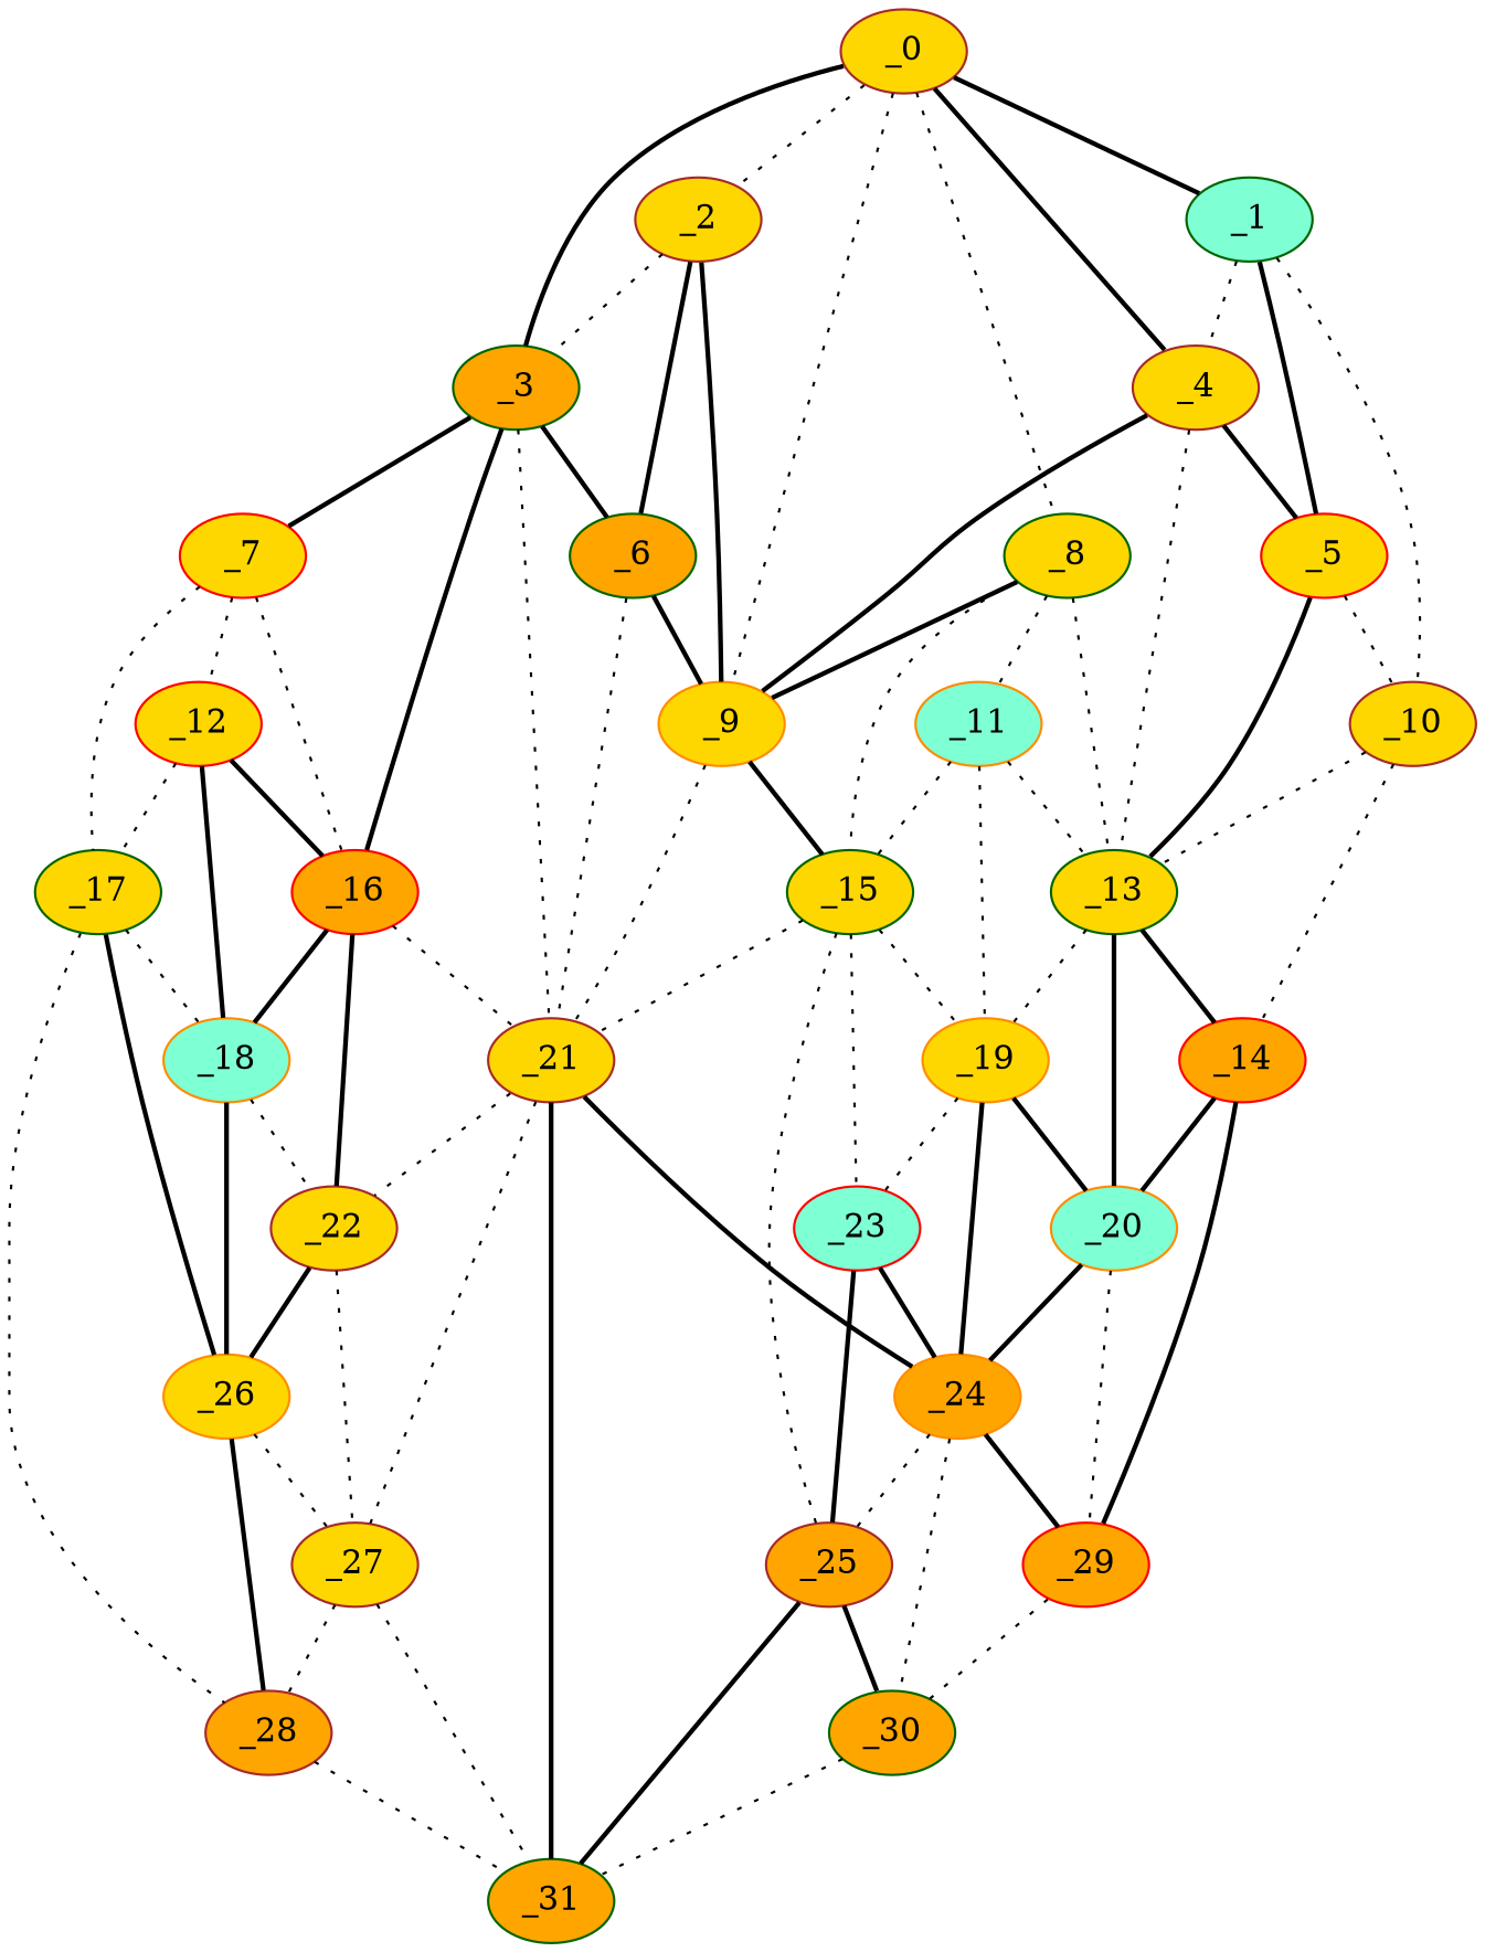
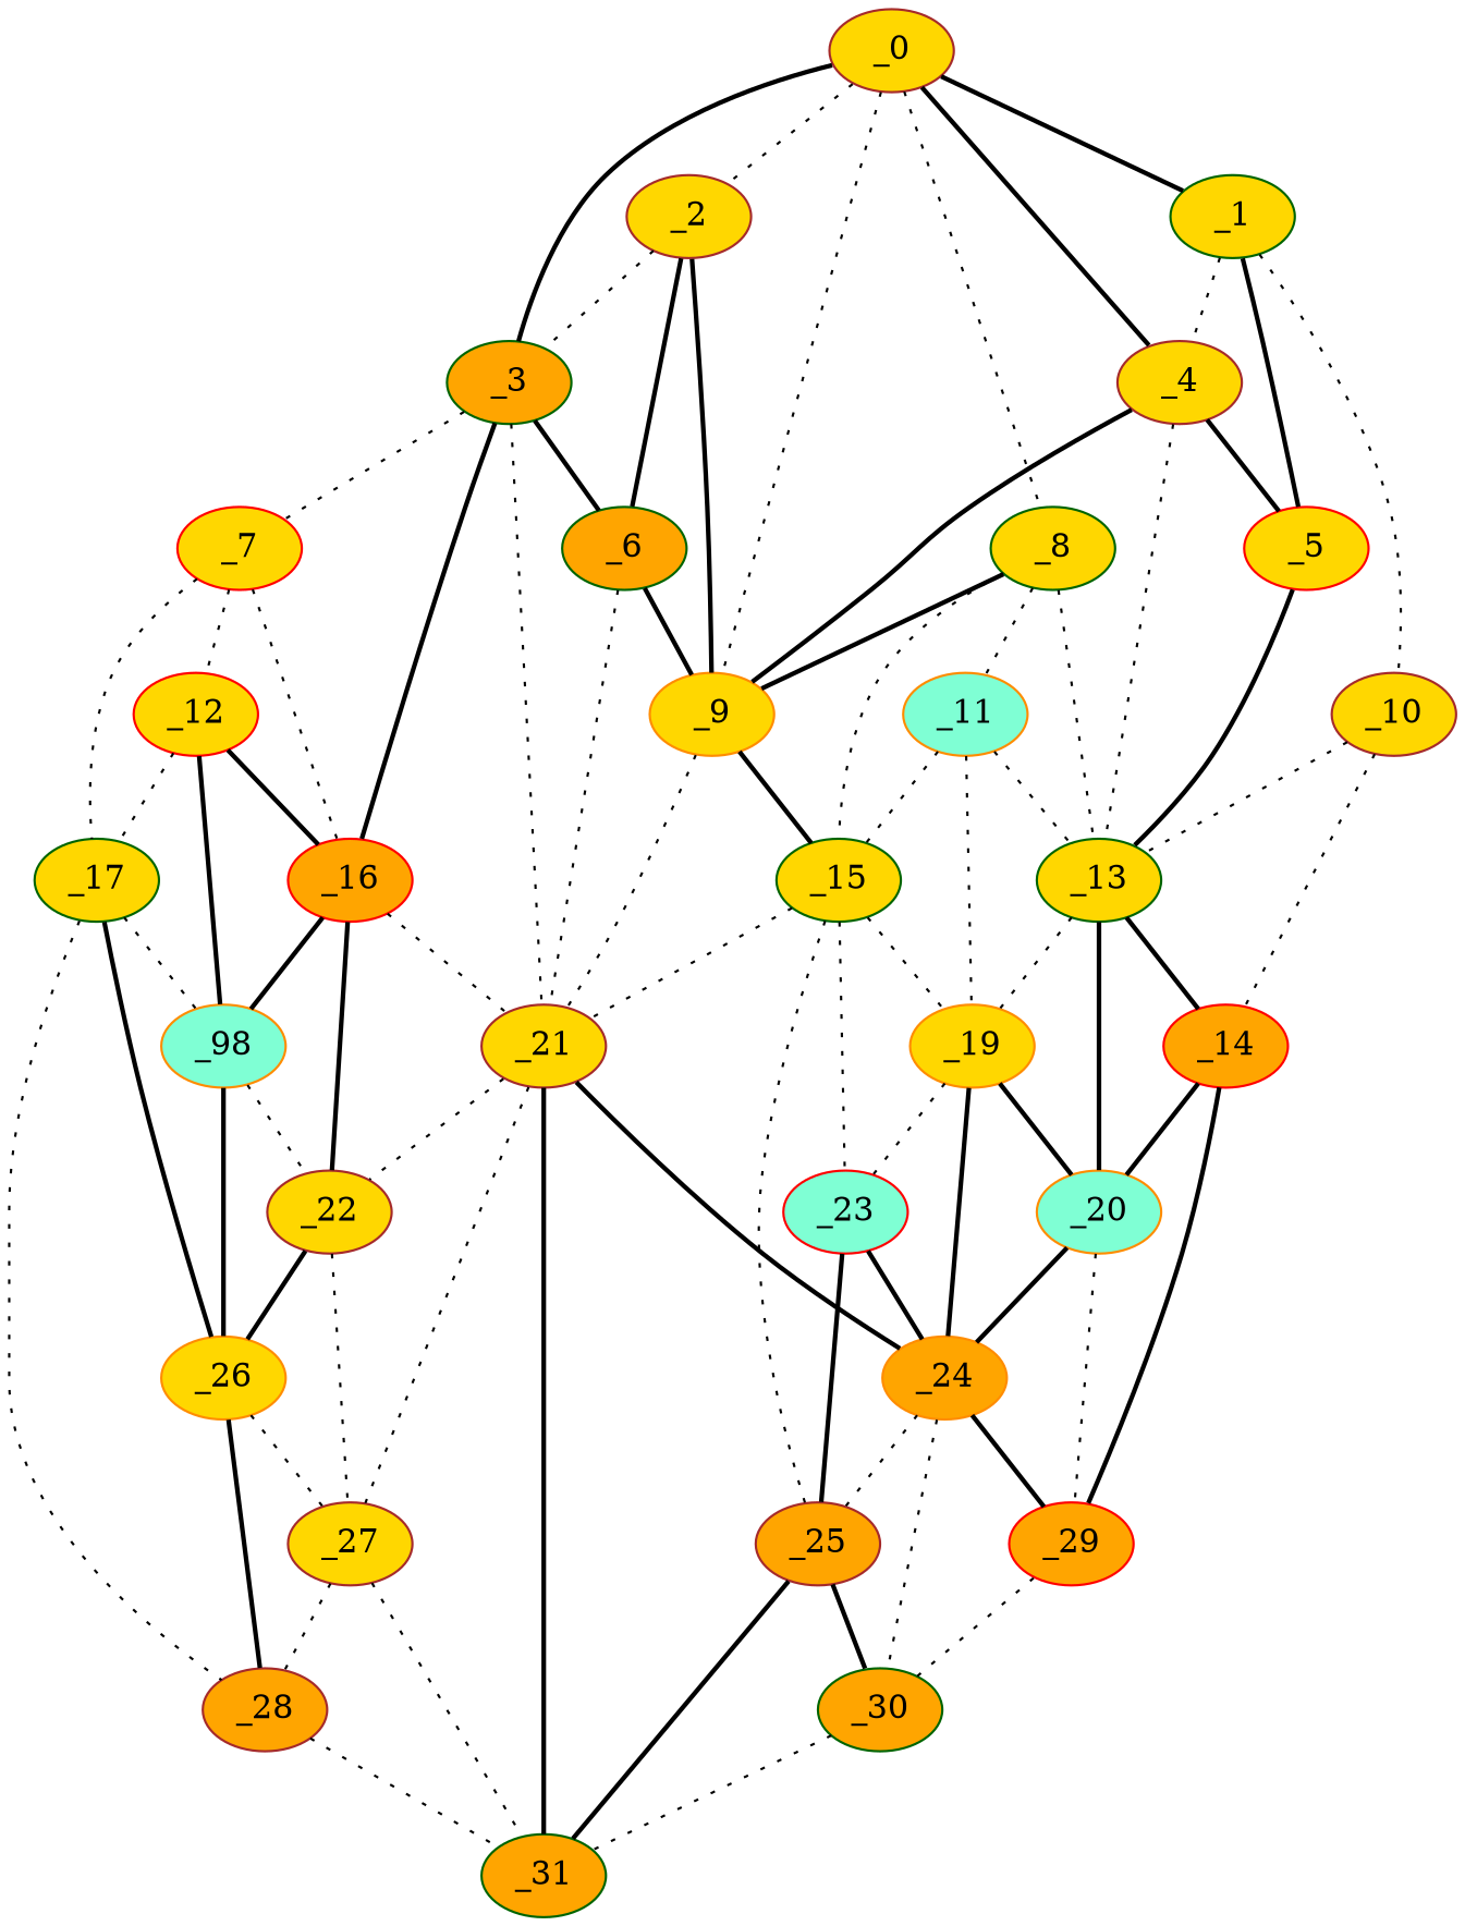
  graph {
    node [color=brown fillcolor=gold style=filled x=61 y=6]
    edge [style=dotted valence=2]
    _0 [x=37 y=43]
-   _1 [color=darkgreen fillcolor=aquamarine x=38 y=8]
+   _1 [color=darkgreen x=38 y=8]
    _2 [x=39 y=53]
    _3 [color=darkgreen fillcolor=orange x=40 y=73]
    _4 [x=41 y=28]
    _8 [color=darkgreen x=47 y=32]
    _9 [color=darkorange x=47 y=54]
    _5 [color=red x=45]
    _10 [x=50 y=3]
    _6 [color=darkgreen fillcolor=orange x=45 y=70]
    _7 [color=red x=46 y=110]
    _16 [color=red fillcolor=orange y=103]
    _21 [x=68 y=87]
    _13 [color=darkgreen x=57 y=21]
    _11 [color=darkorange fillcolor=aquamarine x=53 y=31]
    _15 [color=darkgreen y=38]
    _14 [color=red fillcolor=orange]
    _12 [color=red x=56 y=113]
    _17 [color=darkgreen y=122]
-   _18 [color=darkorange fillcolor=aquamarine x=63 y=114]
+   _18 [color=darkorange fillcolor=aquamarine x=63 y=114 label=_98]
    _22 [x=68 y=100]
    _27 [x=85 y=101]
    _31 [color=darkgreen fillcolor=orange x=97 y=23]
    _24 [color=darkorange fillcolor=orange x=77 y=21]
    _19 [color=darkorange x=67 y=23]
    _20 [color=darkorange fillcolor=aquamarine x=68 y=12]
    _25 [fillcolor=orange x=78 y=29]
    _23 [color=red fillcolor=aquamarine x=72 y=29]
    _29 [color=red fillcolor=orange x=86 y=13]
    _26 [color=darkorange x=81 y=112]
    _28 [fillcolor=orange x=85 y=120]
    _30 [color=darkgreen fillcolor=orange x=93 y=16]
    _0 -- _1 [style=bold valence=1]
    _0 -- _2 [valence=1]
    _0 -- _3 [style=bold valence=1]
    _0 -- _4 [style=bold valence=1]
    _0 -- _8
    _0 -- _9 [valence=1]
    _1 -- _4
    _1 -- _5 [style=bold valence=1]
    _1 -- _10 [valence=1]
    _2 -- _3
    _2 -- _9 [style=bold]
    _2 -- _6 [style=bold valence=1]
    _3 -- _6 [style=bold valence=1]
-   _3 -- _7 [style=bold valence=1]
+   _3 -- _7 [valence=1]
    _3 -- _16 [style=bold]
    _3 -- _21
    _4 -- _9 [style=bold]
    _4 -- _5 [style=bold]
    _4 -- _13
    _8 -- _9 [style=bold]
    _8 -- _13
    _8 -- _11
    _8 -- _15
    _9 -- _21 [valence=1]
    _9 -- _15 [style=bold]
-   _5 -- _10
    _5 -- _13 [style=bold valence=1]
    _10 -- _13
    _10 -- _14 [valence=1]
    _6 -- _9 [style=bold]
    _6 -- _21
    _7 -- _16 [valence=1]
    _7 -- _12
    _7 -- _17 [valence=1]
    _16 -- _21 [valence=1]
    _16 -- _18 [style=bold]
    _16 -- _22 [style=bold]
    _21 -- _22
    _21 -- _27
    _21 -- _31 [style=bold]
    _21 -- _24 [style=bold valence=1]
    _13 -- _14 [style=bold]
    _13 -- _19
    _13 -- _20 [style=bold valence=1]
    _11 -- _13
    _11 -- _15
    _11 -- _19
    _15 -- _21
    _15 -- _19
    _15 -- _25 [valence=1]
    _15 -- _23
    _14 -- _20 [style=bold]
    _14 -- _29 [style=bold valence=1]
    _12 -- _16 [style=bold]
    _12 -- _17
    _12 -- _18 [style=bold]
    _17 -- _18 [valence=1]
    _17 -- _26 [style=bold valence=1]
    _17 -- _28 [valence=1]
    _18 -- _22
    _18 -- _26 [style=bold]
    _22 -- _27
    _22 -- _26 [style=bold valence=1]
    _27 -- _31
    _27 -- _28
    _24 -- _25 [valence=1]
    _24 -- _29 [style=bold valence=1]
    _24 -- _30
    _19 -- _24 [style=bold]
    _19 -- _20 [style=bold]
    _19 -- _23
    _20 -- _24 [style=bold valence=1]
    _20 -- _29 [valence=1]
    _25 -- _31 [style=bold]
    _25 -- _30 [style=bold]
    _23 -- _24 [style=bold valence=1]
    _23 -- _25 [style=bold valence=1]
    _29 -- _30 [valence=1]
    _26 -- _27 [valence=1]
    _26 -- _28 [style=bold]
    _28 -- _31 [valence=1]
    _30 -- _31 [valence=1]
  }
